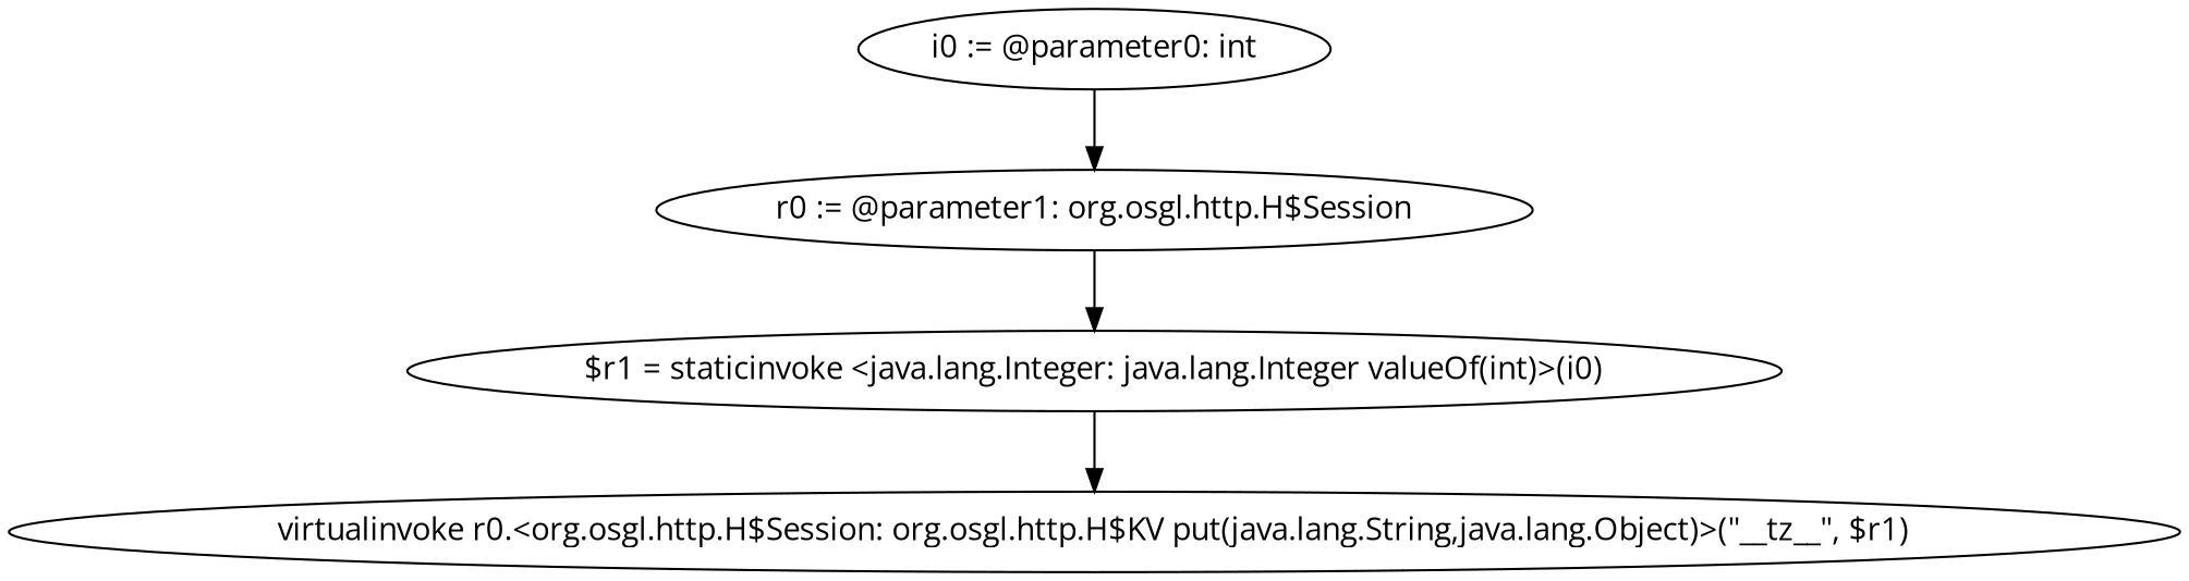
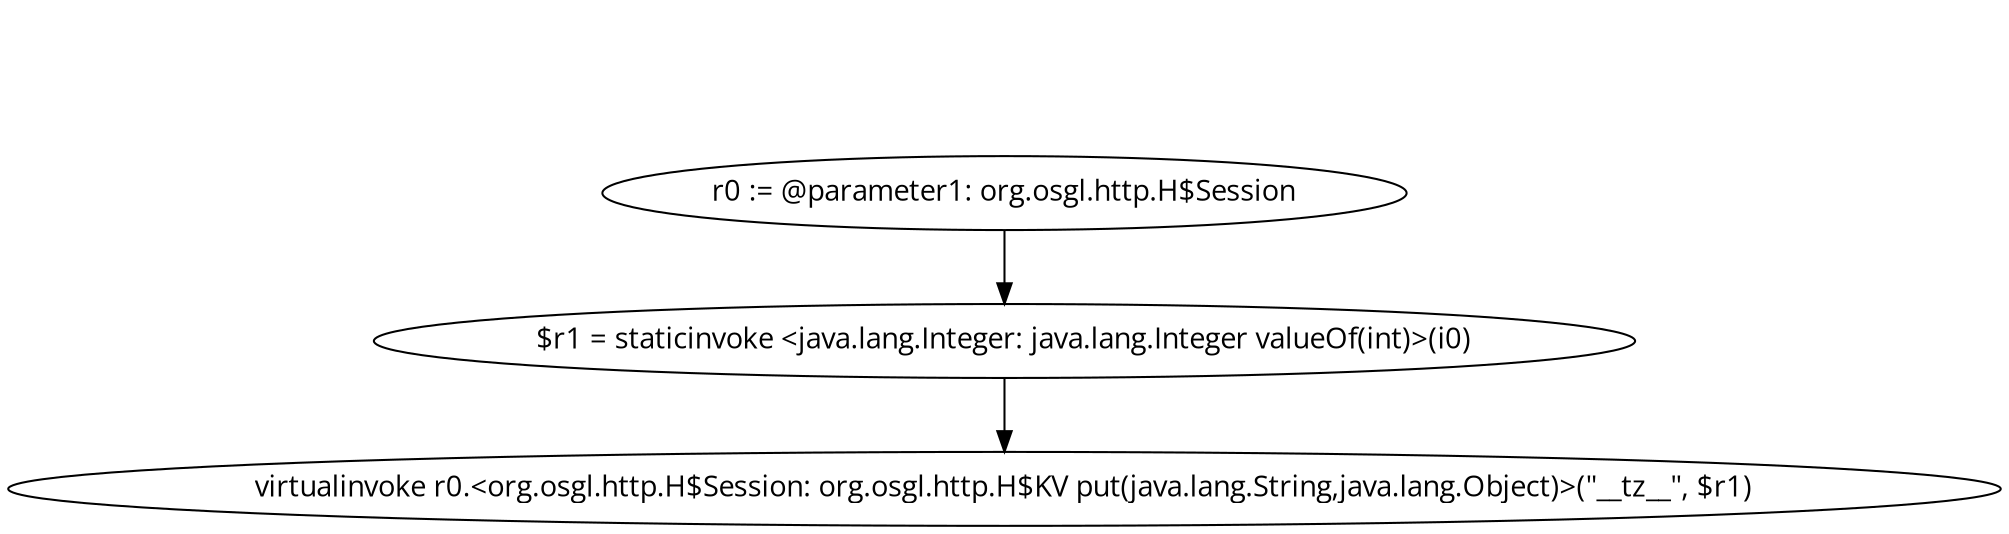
  digraph {
    fontname="Open Sans"
    node [fontname="Open Sans"]
    edge [fontname="Open Sans"]
-   "i0 := @parameter0: int"
    "r0 := @parameter1: org.osgl.http.H$Session"
    "$r1 = staticinvoke <java.lang.Integer: java.lang.Integer valueOf(int)>(i0)"
    "virtualinvoke r0.<org.osgl.http.H$Session: org.osgl.http.H$KV put(java.lang.String,java.lang.Object)>(\"__tz__\", $r1)"
-   "i0 := @parameter0: int" -> "r0 := @parameter1: org.osgl.http.H$Session"
    "r0 := @parameter1: org.osgl.http.H$Session" -> "$r1 = staticinvoke <java.lang.Integer: java.lang.Integer valueOf(int)>(i0)"
    "$r1 = staticinvoke <java.lang.Integer: java.lang.Integer valueOf(int)>(i0)" -> "virtualinvoke r0.<org.osgl.http.H$Session: org.osgl.http.H$KV put(java.lang.String,java.lang.Object)>(\"__tz__\", $r1)"
  }
